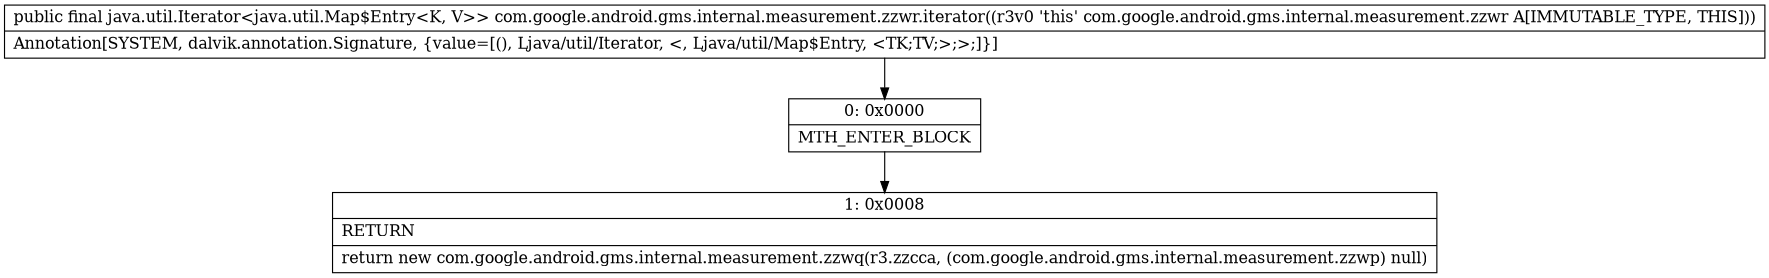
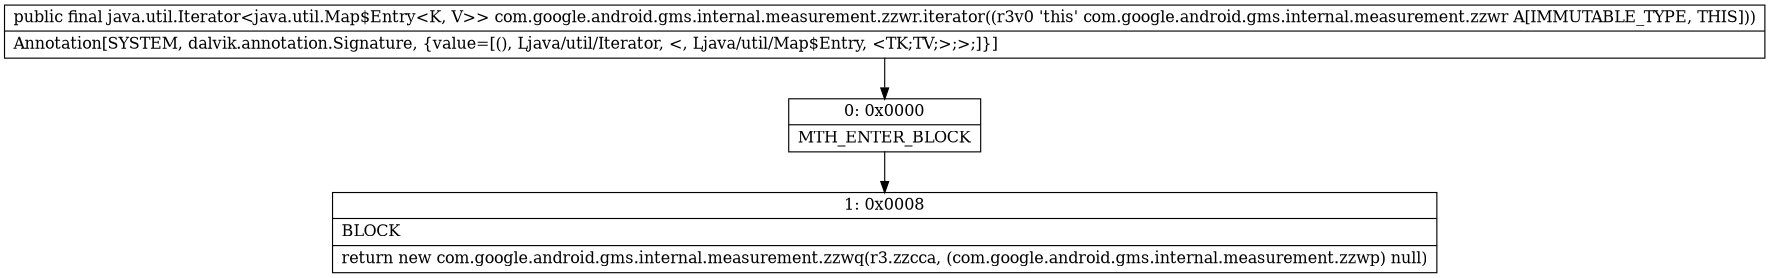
  digraph {
    node [shape=record]
    n1 [label="{0\:\ 0x0000|MTH_ENTER_BLOCK\l}"]
-   n2 [label="{1\:\ 0x0008|RETURN\l|return new com.google.android.gms.internal.measurement.zzwq(r3.zzcca, (com.google.android.gms.internal.measurement.zzwp) null)\l}"]
+   n2 [label="{1\:\ 0x0008|BLOCK\l|return new com.google.android.gms.internal.measurement.zzwq(r3.zzcca, (com.google.android.gms.internal.measurement.zzwp) null)\l}"]
    n3 [label="{public final java.util.Iterator\<java.util.Map$Entry\<K, V\>\> com.google.android.gms.internal.measurement.zzwr.iterator((r3v0 'this' com.google.android.gms.internal.measurement.zzwr A[IMMUTABLE_TYPE, THIS]))  | Annotation[SYSTEM, dalvik.annotation.Signature, \{value=[(), Ljava\/util\/Iterator, \<, Ljava\/util\/Map$Entry, \<TK;TV;\>;\>;]\}]\l}"]
    n1 -> n2
    n3 -> n1
  }
